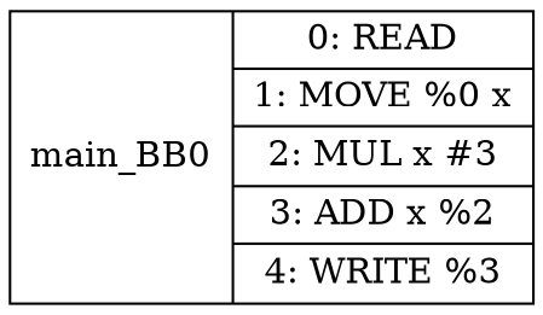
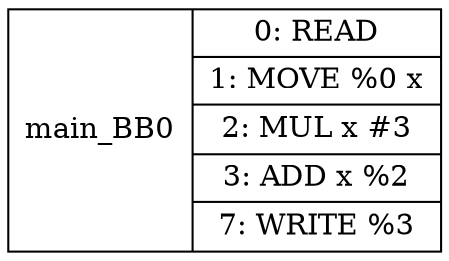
  digraph {
-   n1 [label="<b>main_BB0| {0: READ |1: MOVE %0 x|2: MUL x #3|3: ADD x %2|4: WRITE %3}" shape=record]
+   n1 [label="<b>main_BB0| {0: READ |1: MOVE %0 x|2: MUL x #3|3: ADD x %2|7: WRITE %3}" shape=record]
  }
